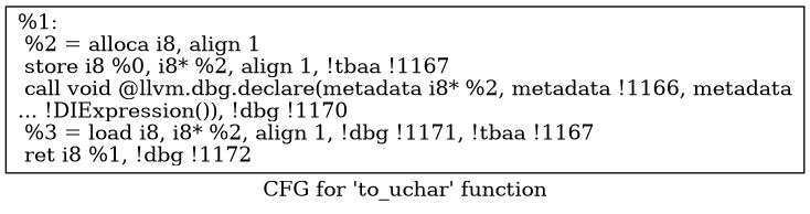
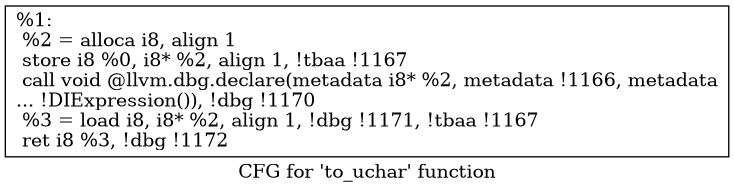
  digraph {
    label="CFG for 'to_uchar' function"
-   n1 [label="{%1:\l  %2 = alloca i8, align 1\l  store i8 %0, i8* %2, align 1, !tbaa !1167\l  call void @llvm.dbg.declare(metadata i8* %2, metadata !1166, metadata\l... !DIExpression()), !dbg !1170\l  %3 = load i8, i8* %2, align 1, !dbg !1171, !tbaa !1167\l  ret i8 %1, !dbg !1172\l}" shape=record]
+   n1 [label="{%1:\l  %2 = alloca i8, align 1\l  store i8 %0, i8* %2, align 1, !tbaa !1167\l  call void @llvm.dbg.declare(metadata i8* %2, metadata !1166, metadata\l... !DIExpression()), !dbg !1170\l  %3 = load i8, i8* %2, align 1, !dbg !1171, !tbaa !1167\l  ret i8 %3, !dbg !1172\l}" shape=record]
  }
